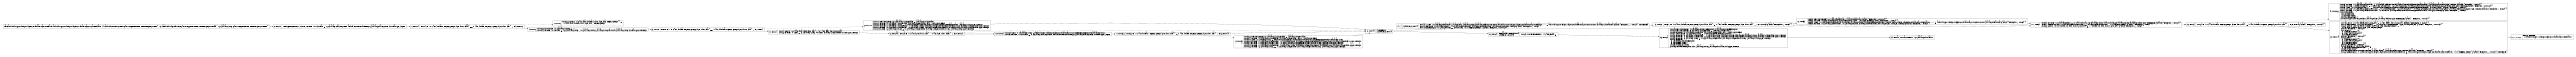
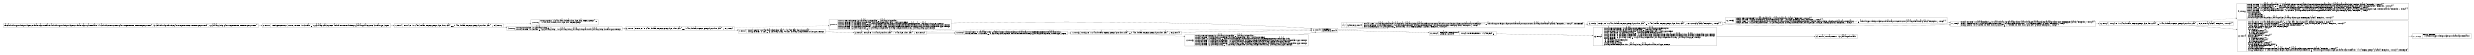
  digraph {
    rankdir=LR
    node [shape=record]
    n1 [label="{0\:\ 0x0000|MTH_STATIC_BLOCK\l|0x0000: INVOKE  (r0 I:boolean) = (r6 I:java.lang.CharSequence) android.text.TextUtils.isEmpty(java.lang.CharSequence):boolean type: STATIC \l}"]
    n2 [label="{1\:\ 0x0004|0x0004: IF  (r0 I:?[int, boolean, OBJECT, ARRAY, byte, short, char]) == (0 ?[int, boolean, OBJECT, ARRAY, byte, short, char])  \-\> B:4:0x0008 \l}"]
    n3 [label="{2\:\ 0x0006|0x0006: CONST  (r4 I:?[int, float, boolean, short, byte, char, OBJECT, ARRAY]) = \l  (0 ?[int, float, boolean, short, byte, char, OBJECT, ARRAY])\l \l}"]
    n4 [label="{4\:\ 0x0008|0x0008: CONST_STR  (r0 I:java.lang.String) =  \".\" \l0x000a: INVOKE  (r0 I:boolean) = (r6 I:java.lang.String), (r0 I:java.lang.String) java.lang.String.startsWith(java.lang.String):boolean type: VIRTUAL \l}"]
    n5 [label="{5\:\ 0x000e|0x000e: IF  (r0 I:?[int, boolean, OBJECT, ARRAY, byte, short, char]) == (0 ?[int, boolean, OBJECT, ARRAY, byte, short, char])  \-\> B:7:0x0024 \l}"]
    n6 [label="{6\:\ 0x0010|0x0010: NEW_INSTANCE  (r0 I:java.lang.StringBuilder) =  java.lang.StringBuilder \l0x0012: INVOKE  (r0 I:java.lang.StringBuilder) java.lang.StringBuilder.\<init\>():void type: DIRECT \l0x0015: INVOKE  (r1 I:java.lang.String) = (r4 I:android.content.Context) android.content.Context.getPackageName():java.lang.String type: VIRTUAL \l0x0019: INVOKE  (r0 I:java.lang.StringBuilder), (r1 I:java.lang.String) java.lang.StringBuilder.append(java.lang.String):java.lang.StringBuilder type: VIRTUAL \l0x001c: INVOKE  (r0 I:java.lang.StringBuilder), (r6 I:java.lang.String) java.lang.StringBuilder.append(java.lang.String):java.lang.StringBuilder type: VIRTUAL \l0x001f: INVOKE  (r6 I:java.lang.String) = (r0 I:java.lang.StringBuilder) java.lang.StringBuilder.toString():java.lang.String type: VIRTUAL \l}"]
    n7 [label="{7\:\ 0x0024|0x0024: CONST  (r0 I:?[int, float, short, byte, char]) = (46 ?[int, float, short, byte, char]) \l0x0026: INVOKE  (r1 I:int) = (r6 I:java.lang.String), (r0 I:int) java.lang.String.indexOf(int):int type: VIRTUAL \l}"]
    n8 [label="{13\:\ 0x0049|SYNTHETIC\lSplitter:B:13:0x0049\l}"]
    n9 [label="{8\:\ 0x002a|0x002a: IF  (r1 I:?[int, byte, short, char]) \< (0 ?[int, byte, short, char])  \-\> B:10:0x002d \l}"]
    n10 [label="{14\:\ ?|Splitter:B:13:0x0049\l|0x0049: SGET  (r0 I:java.lang.ThreadLocal\<java.util.Map\<java.lang.String, java.lang.reflect.Constructor\<android.support.design.widget.CoordinatorLayout$Behavior\>\>\>) =  android.support.design.widget.CoordinatorLayout.sConstructors java.lang.ThreadLocal A[Catch:\{ Exception \-\> 0x0089 \}, TRY_ENTER]\l0x004b: INVOKE  (r0 I:java.lang.Object) = (r0 I:java.lang.ThreadLocal) java.lang.ThreadLocal.get():java.lang.Object type: VIRTUAL A[Catch:\{ Exception \-\> 0x0089 \}]\l0x004f: CHECK_CAST  (r0 I:java.util.Map) = (java.util.Map) (r0 I:?[OBJECT, ARRAY]) A[Catch:\{ Exception \-\> 0x0089 \}]\l}"]
    n11 [label="{22\:\ 0x0089|ExcHandler: Exception null\lSplitter:B:13:0x0049\l|0x0089: MOVE_EXCEPTION  (r4 I:?[OBJECT]) =  \l}"]
    n12 [label="{10\:\ 0x002d|0x002d: SGET  (r1 I:java.lang.String) =  android.support.design.widget.CoordinatorLayout.WIDGET_PACKAGE_NAME java.lang.String \l0x002f: INVOKE  (r1 I:boolean) = (r1 I:java.lang.CharSequence) android.text.TextUtils.isEmpty(java.lang.CharSequence):boolean type: STATIC \l}"]
    n13 [label="{11\:\ 0x0033|0x0033: IF  (r1 I:?[int, boolean, OBJECT, ARRAY, byte, short, char]) != (0 ?[int, boolean, OBJECT, ARRAY, byte, short, char])  \-\> B:13:0x0049 \l}"]
    n14 [label="{12\:\ 0x0035|0x0035: NEW_INSTANCE  (r1 I:java.lang.StringBuilder) =  java.lang.StringBuilder \l0x0037: INVOKE  (r1 I:java.lang.StringBuilder) java.lang.StringBuilder.\<init\>():void type: DIRECT \l0x003a: SGET  (r2 I:java.lang.String) =  android.support.design.widget.CoordinatorLayout.WIDGET_PACKAGE_NAME java.lang.String \l0x003c: INVOKE  (r1 I:java.lang.StringBuilder), (r2 I:java.lang.String) java.lang.StringBuilder.append(java.lang.String):java.lang.StringBuilder type: VIRTUAL \l0x003f: INVOKE  (r1 I:java.lang.StringBuilder), (r0 I:char) java.lang.StringBuilder.append(char):java.lang.StringBuilder type: VIRTUAL \l0x0042: INVOKE  (r1 I:java.lang.StringBuilder), (r6 I:java.lang.String) java.lang.StringBuilder.append(java.lang.String):java.lang.StringBuilder type: VIRTUAL \l0x0045: INVOKE  (r6 I:java.lang.String) = (r1 I:java.lang.StringBuilder) java.lang.StringBuilder.toString():java.lang.String type: VIRTUAL \l}"]
    n15 [label="{15\:\ 0x0051|0x0051: IF  (r0 I:?[int, boolean, OBJECT, ARRAY, byte, short, char]) != (0 ?[int, boolean, OBJECT, ARRAY, byte, short, char])  \-\> B:17:0x005d A[Catch:\{ Exception \-\> 0x0089 \}]\l}"]
    n16 [label="{23\:\ 0x008a|0x008a: NEW_INSTANCE  (r5 I:java.lang.RuntimeException) =  java.lang.RuntimeException \l0x008c: NEW_INSTANCE  (r0 I:java.lang.StringBuilder) =  java.lang.StringBuilder \l0x008e: INVOKE  (r0 I:java.lang.StringBuilder) java.lang.StringBuilder.\<init\>():void type: DIRECT \l0x0091: CONST_STR  (r1 I:java.lang.String) =  \"Could not inflate Behavior subclass \" \l0x0093: INVOKE  (r0 I:java.lang.StringBuilder), (r1 I:java.lang.String) java.lang.StringBuilder.append(java.lang.String):java.lang.StringBuilder type: VIRTUAL \l0x0096: INVOKE  (r0 I:java.lang.StringBuilder), (r6 I:java.lang.String) java.lang.StringBuilder.append(java.lang.String):java.lang.StringBuilder type: VIRTUAL \l0x0099: INVOKE  (r6 I:java.lang.String) = (r0 I:java.lang.StringBuilder) java.lang.StringBuilder.toString():java.lang.String type: VIRTUAL \l0x009d: INVOKE  \l  (r5 I:java.lang.RuntimeException)\l  (r6 I:java.lang.String)\l  (r4 I:java.lang.Throwable)\l java.lang.RuntimeException.\<init\>(java.lang.String, java.lang.Throwable):void type: DIRECT \l}"]
    n17 [label="{16\:\ 0x0053|0x0053: NEW_INSTANCE  (r0 I:java.util.HashMap) =  java.util.HashMap A[Catch:\{ Exception \-\> 0x0089 \}]\l0x0055: INVOKE  (r0 I:java.util.HashMap) java.util.HashMap.\<init\>():void type: DIRECT A[Catch:\{ Exception \-\> 0x0089 \}]\l0x0058: SGET  (r1 I:java.lang.ThreadLocal\<java.util.Map\<java.lang.String, java.lang.reflect.Constructor\<android.support.design.widget.CoordinatorLayout$Behavior\>\>\>) =  android.support.design.widget.CoordinatorLayout.sConstructors java.lang.ThreadLocal A[Catch:\{ Exception \-\> 0x0089 \}]\l0x005a: INVOKE  (r1 I:java.lang.ThreadLocal), (r0 I:java.lang.Object) java.lang.ThreadLocal.set(java.lang.Object):void type: VIRTUAL A[Catch:\{ Exception \-\> 0x0089 \}]\l}"]
    n18 [label="{17\:\ 0x005d|0x005d: INVOKE  (r1 I:java.lang.Object) = (r0 I:java.util.Map), (r6 I:java.lang.Object) java.util.Map.get(java.lang.Object):java.lang.Object type: INTERFACE A[Catch:\{ Exception \-\> 0x0089 \}]\l0x0061: CHECK_CAST  (r1 I:java.lang.reflect.Constructor) = (java.lang.reflect.Constructor) (r1 I:?[OBJECT, ARRAY]) A[Catch:\{ Exception \-\> 0x0089 \}]\l0x0063: CONST  (r2 I:?[boolean, int, float, short, byte, char]) = (1 ?[boolean, int, float, short, byte, char]) A[Catch:\{ Exception \-\> 0x0089 \}]\l}"]
    n19 [label="{18\:\ 0x0064|0x0064: IF  (r1 I:?[int, boolean, OBJECT, ARRAY, byte, short, char]) != (0 ?[int, boolean, OBJECT, ARRAY, byte, short, char])  \-\> B:20:0x007a A[Catch:\{ Exception \-\> 0x0089 \}]\l}"]
-   n20 [label="{19\:\ 0x0066|0x0066: INVOKE  (r1 I:java.lang.ClassLoader) = (r4 I:android.content.Context) android.content.Context.getClassLoader():java.lang.ClassLoader type: VIRTUAL A[Catch:\{ Exception \-\> 0x0089 \}]\l0x006a: INVOKE  (r1 I:java.lang.Class) = (r1 I:java.lang.ClassLoader), (r6 I:java.lang.String) java.lang.ClassLoader.loadClass(java.lang.String):java.lang.Class type: VIRTUAL A[Catch:\{ Exception \-\> 0x0089 \}]\l0x006e: SGET  (r3 I:java.lang.Class\<?\>[]) =  android.support.design.widget.CoordinatorLayout.CONSTRUCTOR_PARAMS java.lang.Class[] A[Catch:\{ Exception \-\> 0x0089 \}]\l0x0070: INVOKE  (r1 I:java.lang.reflect.Constructor) = (r1 I:java.lang.Class), (r3 I:java.lang.Class[]) java.lang.Class.getConstructor(java.lang.Class[]):java.lang.reflect.Constructor type: VIRTUAL A[Catch:\{ Exception \-\> 0x0089 \}]\l0x0074: INVOKE  (r1 I:java.lang.reflect.Constructor), (r2 I:boolean) java.lang.reflect.Constructor.setAccessible(boolean):void type: VIRTUAL A[Catch:\{ Exception \-\> 0x0089 \}]\l0x0077: INVOKE  \l  (r0 I:java.util.Map)\l  (r6 I:put.lang.Object)\l  (r1 I:java.lang.Object)\l java.util.Map.put(java.lang.Object, java.lang.Object):java.lang.Object type: INTERFACE A[Catch:\{ Exception \-\> 0x0089 \}]\l}"]
+   n20 [label="{19\:\ 0x0066|0x0066: INVOKE  (r1 I:java.lang.ClassLoader) = (r4 I:android.content.Context) android.content.Context.getClassLoader():java.lang.ClassLoader type: VIRTUAL A[Catch:\{ Exception \-\> 0x0089 \}]\l0x006a: INVOKE  (r1 I:java.lang.Class) = (r1 I:java.lang.ClassLoader), (r6 I:java.lang.String) java.lang.ClassLoader.loadClass(java.lang.String):java.lang.Class type: VIRTUAL A[Catch:\{ Exception \-\> 0x0089 \}]\l0x006e: SGET  (r3 I:java.lang.Class\<?\>[]) =  android.support.design.widget.CoordinatorLayout.CONSTRUCTOR_PARAMS java.lang.Class[] A[Catch:\{ Exception \-\> 0x0089 \}]\l0x0070: INVOKE  (r1 I:java.lang.reflect.Constructor) = (r1 I:java.lang.Class), (r3 I:java.lang.Class[]) java.lang.Class.getConstructor(java.lang.Class[]):java.lang.reflect.Constructor type: VIRTUAL A[Catch:\{ Exception \-\> 0x0089 \}]\l0x0074: INVOKE  (r1 I:java.lang.reflect.Constructor), (r2 I:boolean) java.lang.reflect.Constructor.setAccessible(boolean):void type: VIRTUAL A[Catch:\{ Exception \-\> 0x0089 \}]\l0x0077: INVOKE  \l  (r0 I:java.util.Map)\l  (r6 I:java.lang.Object)\l  (r1 I:java.lang.Object)\l java.util.Map.put(java.lang.Object, java.lang.Object):java.lang.Object type: INTERFACE A[Catch:\{ Exception \-\> 0x0089 \}]\l}"]
    n21 [label="{20\:\ 0x007a|0x007a: CONST  (r0 I:?[int, float, short, byte, char]) = (2 ?[int, float, short, byte, char]) A[Catch:\{ Exception \-\> 0x0089 \}]\l0x007b: NEW_ARRAY  (r0 I:java.lang.Object[]) = (r0 I:int A[IMMUTABLE_TYPE]) type: java.lang.Object[] A[Catch:\{ Exception \-\> 0x0089 \}]\l0x007d: CONST  (r3 I:?[int, float, boolean, short, byte, char, OBJECT, ARRAY]) = \l  (0 ?[int, float, boolean, short, byte, char, OBJECT, ARRAY])\l A[Catch:\{ Exception \-\> 0x0089 \}]\l0x007e: APUT  \l  (r0 I:?[OBJECT, ARRAY][])\l  (r3 I:?[int, short, byte, char])\l  (r4 I:?[OBJECT, ARRAY])\l A[Catch:\{ Exception \-\> 0x0089 \}]\l0x0080: APUT  \l  (r0 I:?[OBJECT, ARRAY][])\l  (r2 I:?[int, short, byte, char])\l  (r5 I:?[OBJECT, ARRAY])\l A[Catch:\{ Exception \-\> 0x0089 \}]\l0x0082: INVOKE  (r4 I:java.lang.Object) = \l  (r1 I:java.lang.reflect.Constructor)\l  (r0 I:java.lang.Object[])\l java.lang.reflect.Constructor.newInstance(java.lang.Object[]):java.lang.Object type: VIRTUAL A[Catch:\{ Exception \-\> 0x0089 \}]\l0x0086: CHECK_CAST  (r4 I:android.support.design.widget.CoordinatorLayout$Behavior) = (android.support.design.widget.CoordinatorLayout$Behavior) (r4 I:?[OBJECT, ARRAY]) A[Catch:\{ Exception \-\> 0x0089 \}, TRY_LEAVE]\l}"]
    n22 [label="{21\:\ 0x0088|0x0088: RETURN  \l  (r4 I:android.support.design.widget.CoordinatorLayout$Behavior)\l \l}"]
    n23 [label="{24\:\ 0x00a0|0x00a0: THROW  (r5 I:java.lang.Throwable) \l}"]
    n24 [label="{static android.support.design.widget.CoordinatorLayout$Behavior android.support.design.widget.CoordinatorLayout.parseBehavior((r4 I:android.content.Context A[IMMUTABLE_TYPE, METHOD_ARGUMENT]), (r5 I:android.util.AttributeSet A[IMMUTABLE_TYPE, METHOD_ARGUMENT]), (r6 I:java.lang.String A[IMMUTABLE_TYPE, METHOD_ARGUMENT])) }"]
    n1 -> n2
    n2 -> n3 [style=dashed]
    n2 -> n4
    n4 -> n5
    n5 -> n6 [style=dashed]
    n5 -> n7
    n6 -> n8
    n7 -> n9
    n8 -> n10
    n8 -> n11
    n9 -> n8 [style=dashed]
    n9 -> n12
    n10 -> n15 [style=dashed]
    n11 -> n16
    n12 -> n13
    n13 -> n8
    n13 -> n14 [style=dashed]
    n14 -> n8
    n15 -> n17 [style=dashed]
    n15 -> n18
    n16 -> n23
    n17 -> n18
    n18 -> n19
    n19 -> n20 [style=dashed]
    n19 -> n21
    n21 -> n22
    n24 -> n1
  }
